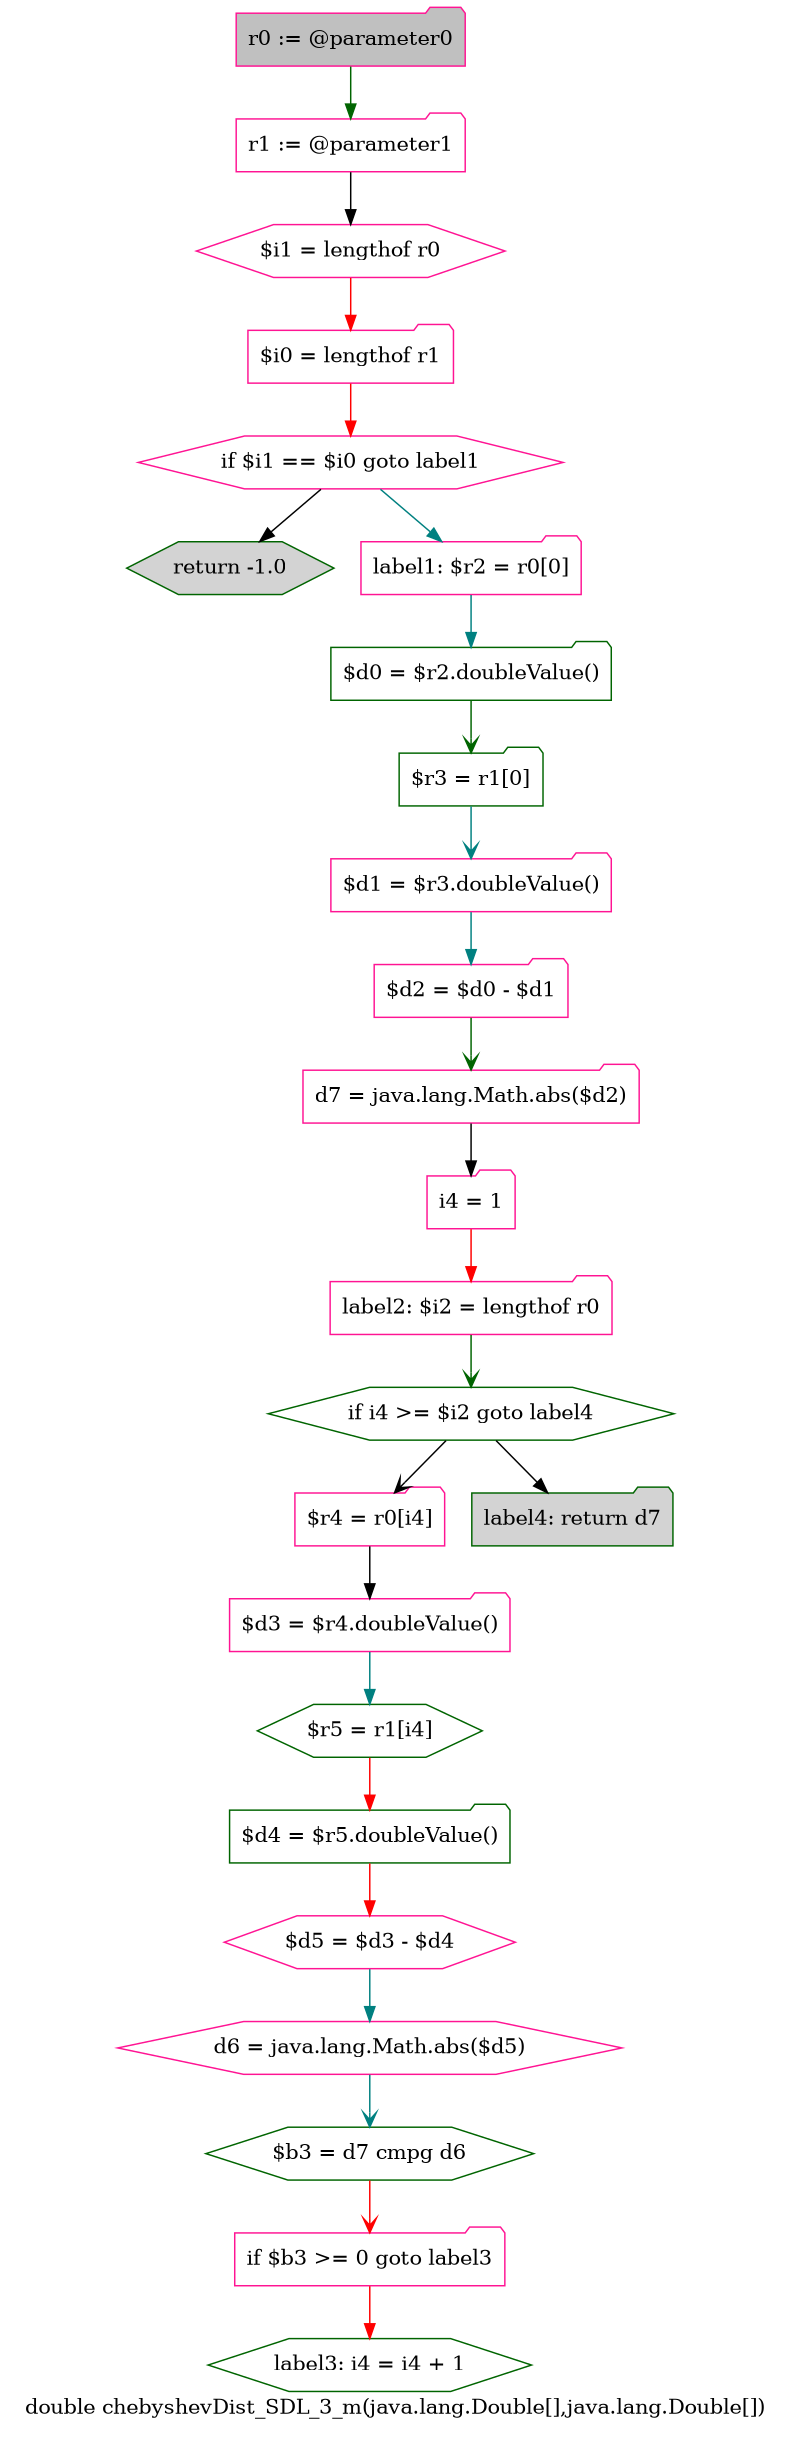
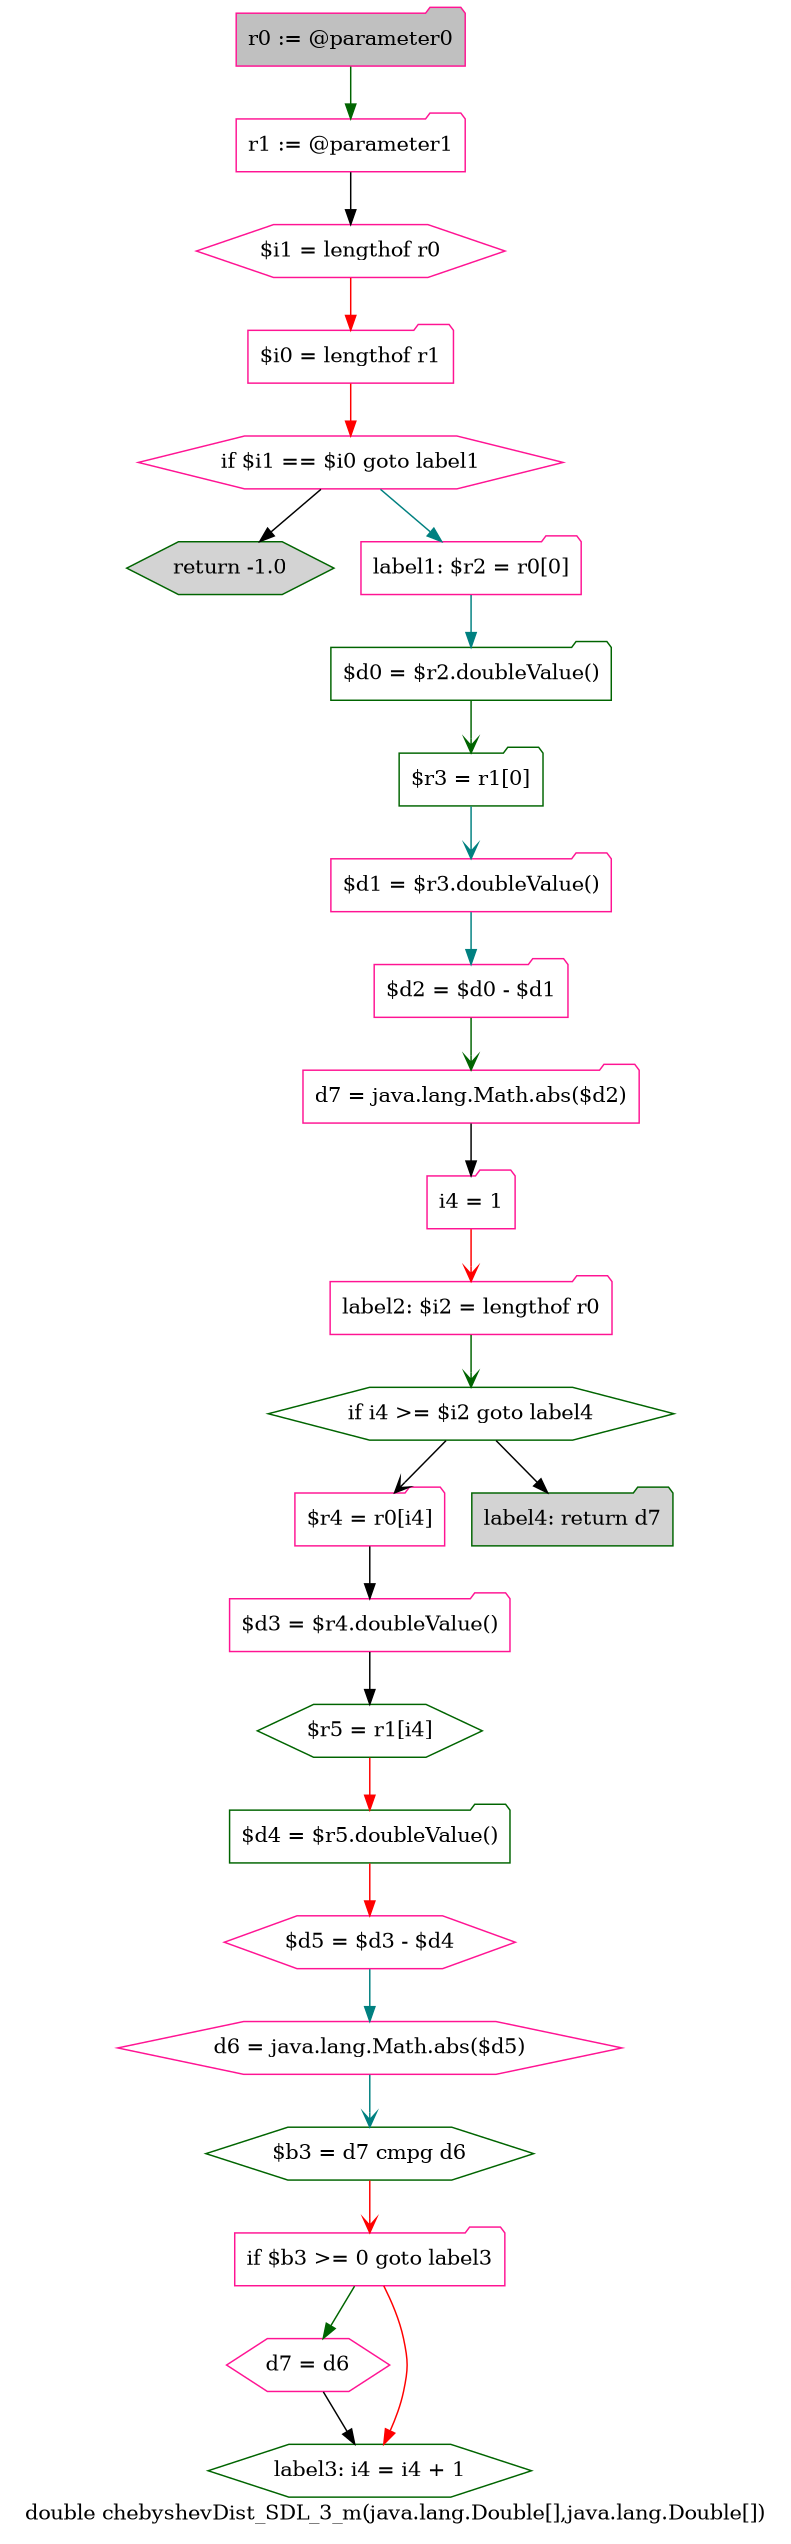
  digraph {
    label="double chebyshevDist_SDL_3_m(java.lang.Double[],java.lang.Double[])"
    node [color=deeppink shape=folder]
    edge [arrowhead=normal color=black]
    n1 [fillcolor=gray label="r0 := @parameter0" style=filled]
    n2 [label="r1 := @parameter1"]
    n3 [label="$i1 = lengthof r0" shape=hexagon]
    n4 [label="$i0 = lengthof r1"]
    n5 [label="if $i1 == $i0 goto label1" shape=hexagon]
    n6 [color=darkgreen fillcolor=lightgray label="return -1.0" shape=hexagon style=filled]
    n7 [label="label1: $r2 = r0[0]"]
    n8 [color=darkgreen label="$d0 = $r2.doubleValue()"]
    n9 [color=darkgreen label="$r3 = r1[0]"]
    n10 [label="$d1 = $r3.doubleValue()"]
    n11 [label="$d2 = $d0 - $d1"]
    n12 [label="d7 = java.lang.Math.abs($d2)"]
    n13 [label="i4 = 1"]
    n14 [label="label2: $i2 = lengthof r0"]
    n15 [color=darkgreen label="if i4 >= $i2 goto label4" shape=hexagon]
    n16 [label="$r4 = r0[i4]"]
    n17 [color=darkgreen fillcolor=lightgray label="label4: return d7" style=filled]
    n18 [label="$d3 = $r4.doubleValue()"]
    n19 [color=darkgreen label="$r5 = r1[i4]" shape=hexagon]
    n20 [color=darkgreen label="$d4 = $r5.doubleValue()"]
    n21 [label="$d5 = $d3 - $d4" shape=hexagon]
    n22 [label="d6 = java.lang.Math.abs($d5)" shape=hexagon]
    n23 [color=darkgreen label="$b3 = d7 cmpg d6" shape=hexagon]
    n24 [label="if $b3 >= 0 goto label3"]
+   n25 [label="d7 = d6" shape=hexagon]
    n26 [color=darkgreen label="label3: i4 = i4 + 1" shape=hexagon]
    n1 -> n2 [color=darkgreen]
    n2 -> n3
    n3 -> n4 [color=red]
    n4 -> n5 [color=red]
    n5 -> n6
    n5 -> n7 [color=teal]
    n7 -> n8 [color=teal]
    n8 -> n9 [arrowhead=vee color=darkgreen]
    n9 -> n10 [arrowhead=vee color=teal]
    n10 -> n11 [color=teal]
    n11 -> n12 [arrowhead=vee color=darkgreen]
    n12 -> n13
-   n13 -> n14 [color=red]
+   n13 -> n14 [arrowhead=vee color=red]
    n14 -> n15 [arrowhead=vee color=darkgreen]
    n15 -> n16 [arrowhead=vee]
    n15 -> n17
    n16 -> n18
-   n18 -> n19 [color=teal]
+   n18 -> n19
    n19 -> n20 [color=red]
    n20 -> n21 [color=red]
    n21 -> n22 [color=teal]
    n22 -> n23 [arrowhead=vee color=teal]
    n23 -> n24 [arrowhead=vee color=red]
+   n24 -> n25 [color=darkgreen]
    n24 -> n26 [color=red]
+   n25 -> n26
  }
